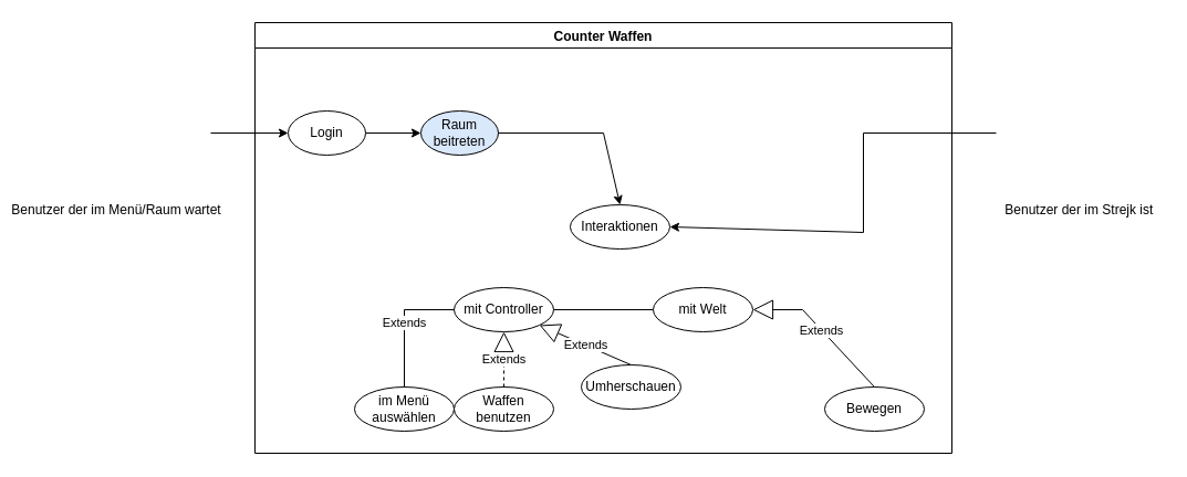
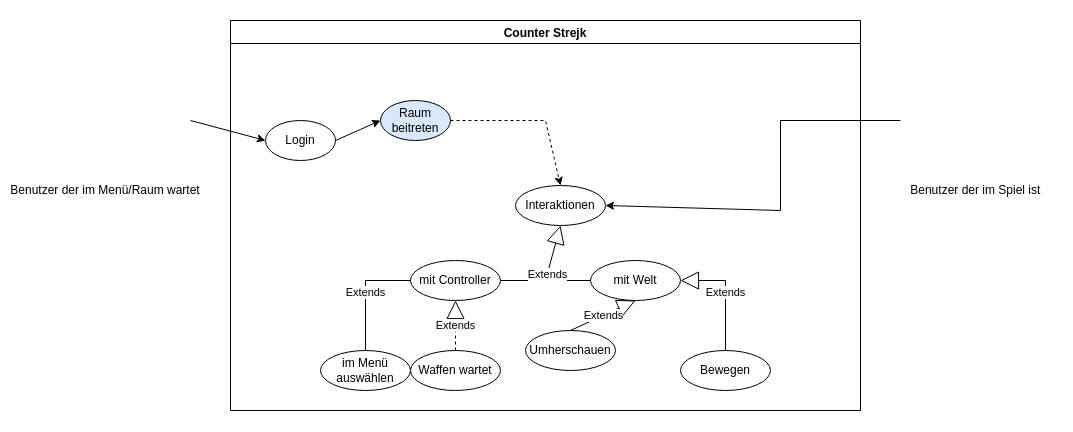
  <mxCell id="0" />
  <mxCell id="1" parent="0" />
  <mxCell id="2" value="" style="endArrow=none;html=1;rounded=0;exitX=0;exitY=0.5;exitDx=0;exitDy=0;" edge="1" parent="1" source="6"><mxGeometry width="50" height="50" relative="1" as="geometry"><mxPoint x="620" y="400" as="sourcePoint" /><mxPoint x="500" y="280" as="targetPoint" /></mxGeometry></mxCell>
- <mxCell id="3" value="Counter Waffen" style="swimlane;" vertex="1" parent="1"><mxGeometry x="230" y="20" width="630" height="390" as="geometry" /></mxCell>
+ <mxCell id="3" value="Counter Strejk" style="swimlane;" vertex="1" parent="1"><mxGeometry x="230" y="20" width="630" height="390" as="geometry" /></mxCell>
  <mxCell id="4" value="Interaktionen&lt;br&gt;" style="ellipse;whiteSpace=wrap;html=1;" vertex="1" parent="3"><mxGeometry x="285" y="165" width="90" height="40" as="geometry" /></mxCell>
  <mxCell id="5" value="mit Controller" style="ellipse;whiteSpace=wrap;html=1;" vertex="1" parent="3"><mxGeometry x="180" y="240" width="90" height="40" as="geometry" /></mxCell>
  <mxCell id="6" value="mit Welt" style="ellipse;whiteSpace=wrap;html=1;" vertex="1" parent="3"><mxGeometry x="360" y="240" width="90" height="40" as="geometry" /></mxCell>
- <mxCell id="7" value="Waffen benutzen" style="ellipse;whiteSpace=wrap;html=1;" vertex="1" parent="3"><mxGeometry x="180" y="330" width="90" height="40" as="geometry" /></mxCell>
+ <mxCell id="7" value="Waffen wartet" style="ellipse;whiteSpace=wrap;html=1;" vertex="1" parent="3"><mxGeometry x="180" y="330" width="90" height="40" as="geometry" /></mxCell>
  <mxCell id="8" value="im Menü auswählen" style="ellipse;whiteSpace=wrap;html=1;" vertex="1" parent="3"><mxGeometry x="90" y="330" width="90" height="40" as="geometry" /></mxCell>
- <mxCell id="9" value="Bewegen" style="ellipse;whiteSpace=wrap;html=1;" vertex="1" parent="3"><mxGeometry x="515" y="330" width="90" height="40" as="geometry" /></mxCell>
+ <mxCell id="9" value="Bewegen" style="ellipse;whiteSpace=wrap;html=1;" vertex="1" parent="3"><mxGeometry x="450" y="330" width="90" height="40" as="geometry" /></mxCell>
  <mxCell id="10" value="Umherschauen" style="ellipse;whiteSpace=wrap;html=1;" vertex="1" parent="3"><mxGeometry x="295" y="310" width="90" height="40" as="geometry" /></mxCell>
- <mxCell id="12" value="Extends" style="endArrow=block;endSize=16;endFill=0;html=1;rounded=0;exitX=0.5;exitY=0;exitDx=0;exitDy=0;" edge="1" parent="3" source="10" target="5"><mxGeometry width="160" relative="1" as="geometry"><mxPoint x="330" y="360" as="sourcePoint" /><mxPoint x="490" y="360" as="targetPoint" /></mxGeometry></mxCell>
+ <mxCell id="11" value="Extends" style="endArrow=block;endSize=16;endFill=0;html=1;rounded=0;entryX=0.5;entryY=1;entryDx=0;entryDy=0;exitX=1;exitY=0.5;exitDx=0;exitDy=0;" edge="1" parent="3" source="5" target="4"><mxGeometry width="160" relative="1" as="geometry"><mxPoint x="330" y="360" as="sourcePoint" /><mxPoint x="490" y="360" as="targetPoint" /><Array as="points"><mxPoint x="315" y="260" /></Array></mxGeometry></mxCell>
+ <mxCell id="12" value="Extends" style="endArrow=block;endSize=16;endFill=0;html=1;rounded=0;entryX=0.5;entryY=1;entryDx=0;entryDy=0;exitX=0.5;exitY=0;exitDx=0;exitDy=0;" edge="1" parent="3" source="10" target="6"><mxGeometry width="160" relative="1" as="geometry"><mxPoint x="330" y="360" as="sourcePoint" /><mxPoint x="490" y="360" as="targetPoint" /></mxGeometry></mxCell>
  <mxCell id="13" value="Extends" style="endArrow=block;endSize=16;endFill=0;html=1;rounded=0;entryX=0.5;entryY=1;entryDx=0;entryDy=0;exitX=0.5;exitY=0;exitDx=0;exitDy=0;dashed=1;" edge="1" parent="3" source="7" target="5"><mxGeometry width="160" relative="1" as="geometry"><mxPoint x="330" y="360" as="sourcePoint" /><mxPoint x="490" y="360" as="targetPoint" /></mxGeometry></mxCell>
  <mxCell id="14" value="Extends" style="endArrow=none;endSize=16;endFill=0;html=1;rounded=0;entryX=0;entryY=0.5;entryDx=0;entryDy=0;exitX=0.5;exitY=0;exitDx=0;exitDy=0;" edge="1" parent="3" source="8" target="5"><mxGeometry width="160" relative="1" as="geometry"><mxPoint x="330" y="360" as="sourcePoint" /><mxPoint x="490" y="360" as="targetPoint" /><Array as="points"><mxPoint x="135" y="260" /></Array></mxGeometry></mxCell>
  <mxCell id="15" value="Raum beitreten" style="ellipse;whiteSpace=wrap;html=1;fillColor=#dae8fc;" vertex="1" parent="3"><mxGeometry x="150" y="80" width="70" height="40" as="geometry" /></mxCell>
- <mxCell id="16" value="Login" style="ellipse;whiteSpace=wrap;html=1;" vertex="1" parent="3"><mxGeometry x="30" y="80" width="70" height="40" as="geometry" /></mxCell>
+ <mxCell id="16" value="Login" style="ellipse;whiteSpace=wrap;html=1;" vertex="1" parent="3"><mxGeometry x="35" y="100" width="70" height="40" as="geometry" /></mxCell>
  <mxCell id="17" value="" style="endArrow=classic;html=1;rounded=0;entryX=0;entryY=0.5;entryDx=0;entryDy=0;exitX=1;exitY=0.5;exitDx=0;exitDy=0;" edge="1" parent="3" source="16" target="15"><mxGeometry width="50" height="50" relative="1" as="geometry"><mxPoint x="280" y="260" as="sourcePoint" /><mxPoint x="330" y="210" as="targetPoint" /></mxGeometry></mxCell>
- <mxCell id="18" value="" style="endArrow=classic;html=1;rounded=0;exitX=1;exitY=0.5;exitDx=0;exitDy=0;entryX=0.5;entryY=0;entryDx=0;entryDy=0;" edge="1" parent="3" source="15" target="4"><mxGeometry width="50" height="50" relative="1" as="geometry"><mxPoint x="280" y="260" as="sourcePoint" /><mxPoint x="330" y="210" as="targetPoint" /><Array as="points"><mxPoint x="315" y="100" /></Array></mxGeometry></mxCell>
+ <mxCell id="18" value="" style="endArrow=classic;html=1;rounded=0;exitX=1;exitY=0.5;exitDx=0;exitDy=0;entryX=0.5;entryY=0;entryDx=0;entryDy=0;dashed=1;" edge="1" parent="3" source="15" target="4"><mxGeometry width="50" height="50" relative="1" as="geometry"><mxPoint x="280" y="260" as="sourcePoint" /><mxPoint x="330" y="210" as="targetPoint" /><Array as="points"><mxPoint x="315" y="100" /></Array></mxGeometry></mxCell>
  <mxCell id="19" value="Benutzer der im Menü/Raum wartet" style="shape=image;verticalLabelPosition=bottom;labelBackgroundColor=default;verticalAlign=top;aspect=fixed;imageAspect=0;image=https://c.tenor.com/bZpnYV69q7kAAAAM/kyriostsahs-lonely.gif;" vertex="1" parent="1"><mxGeometry x="20" y="63.59" width="170" height="112.82" as="geometry" /></mxCell>
  <mxCell id="20" value="Extends" style="endArrow=block;endSize=16;endFill=0;html=1;rounded=0;exitX=0.5;exitY=0;exitDx=0;exitDy=0;" edge="1" parent="1" source="9"><mxGeometry width="160" relative="1" as="geometry"><mxPoint x="560" y="380" as="sourcePoint" /><mxPoint x="680" y="280" as="targetPoint" /><Array as="points"><mxPoint x="725" y="280" /></Array></mxGeometry></mxCell>
- <mxCell id="21" value="Benutzer der im Strejk ist" style="shape=image;verticalLabelPosition=bottom;labelBackgroundColor=default;verticalAlign=top;aspect=fixed;imageAspect=0;image=https://media3.giphy.com/media/ORjfgiG9ZtxcQQwZzv/200.gif;" vertex="1" parent="1"><mxGeometry x="900" y="63.59" width="150.62" height="112.82" as="geometry" /></mxCell>
+ <mxCell id="21" value="Benutzer der im Spiel ist" style="shape=image;verticalLabelPosition=bottom;labelBackgroundColor=default;verticalAlign=top;aspect=fixed;imageAspect=0;image=https://media3.giphy.com/media/ORjfgiG9ZtxcQQwZzv/200.gif;" vertex="1" parent="1"><mxGeometry x="900" y="63.59" width="150.62" height="112.82" as="geometry" /></mxCell>
  <mxCell id="22" value="" style="endArrow=classic;html=1;rounded=0;exitX=1;exitY=0.5;exitDx=0;exitDy=0;entryX=0;entryY=0.5;entryDx=0;entryDy=0;" edge="1" parent="1" source="19" target="16"><mxGeometry width="50" height="50" relative="1" as="geometry"><mxPoint x="510" y="280" as="sourcePoint" /><mxPoint x="560" y="230" as="targetPoint" /></mxGeometry></mxCell>
  <mxCell id="23" value="" style="endArrow=classic;html=1;rounded=0;entryX=1;entryY=0.5;entryDx=0;entryDy=0;exitX=0;exitY=0.5;exitDx=0;exitDy=0;" edge="1" parent="1" source="21" target="4"><mxGeometry width="50" height="50" relative="1" as="geometry"><mxPoint x="510" y="280" as="sourcePoint" /><mxPoint x="560" y="230" as="targetPoint" /><Array as="points"><mxPoint x="780" y="120" /><mxPoint x="780" y="210" /></Array></mxGeometry></mxCell>
